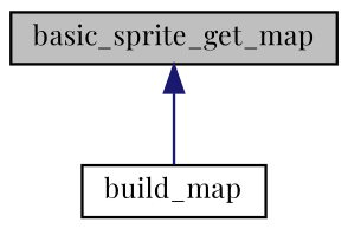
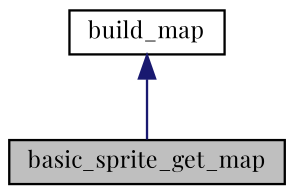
  digraph {
    rankdir=TB
    fontname="Playfair Display"
    node [color=black fontname="Playfair Display" fontsize=10 shape=record style=filled]
    n1 [fillcolor=grey75 fontcolor=black height=0.2 label=basic_sprite_get_map width=0.4]
    n2 [fillcolor=white height=0.2 label=build_map width=0.4]
-   n1 -> n2 [color=midnightblue dir=back fontname="Playfair Display" fontsize=10 labelfontname=Helvetica labelfontsize=10 style=solid]
+   n2 -> n1 [color=midnightblue dir=back fontname="Playfair Display" fontsize=10 labelfontname=Helvetica labelfontsize=10 style=solid]
  }
